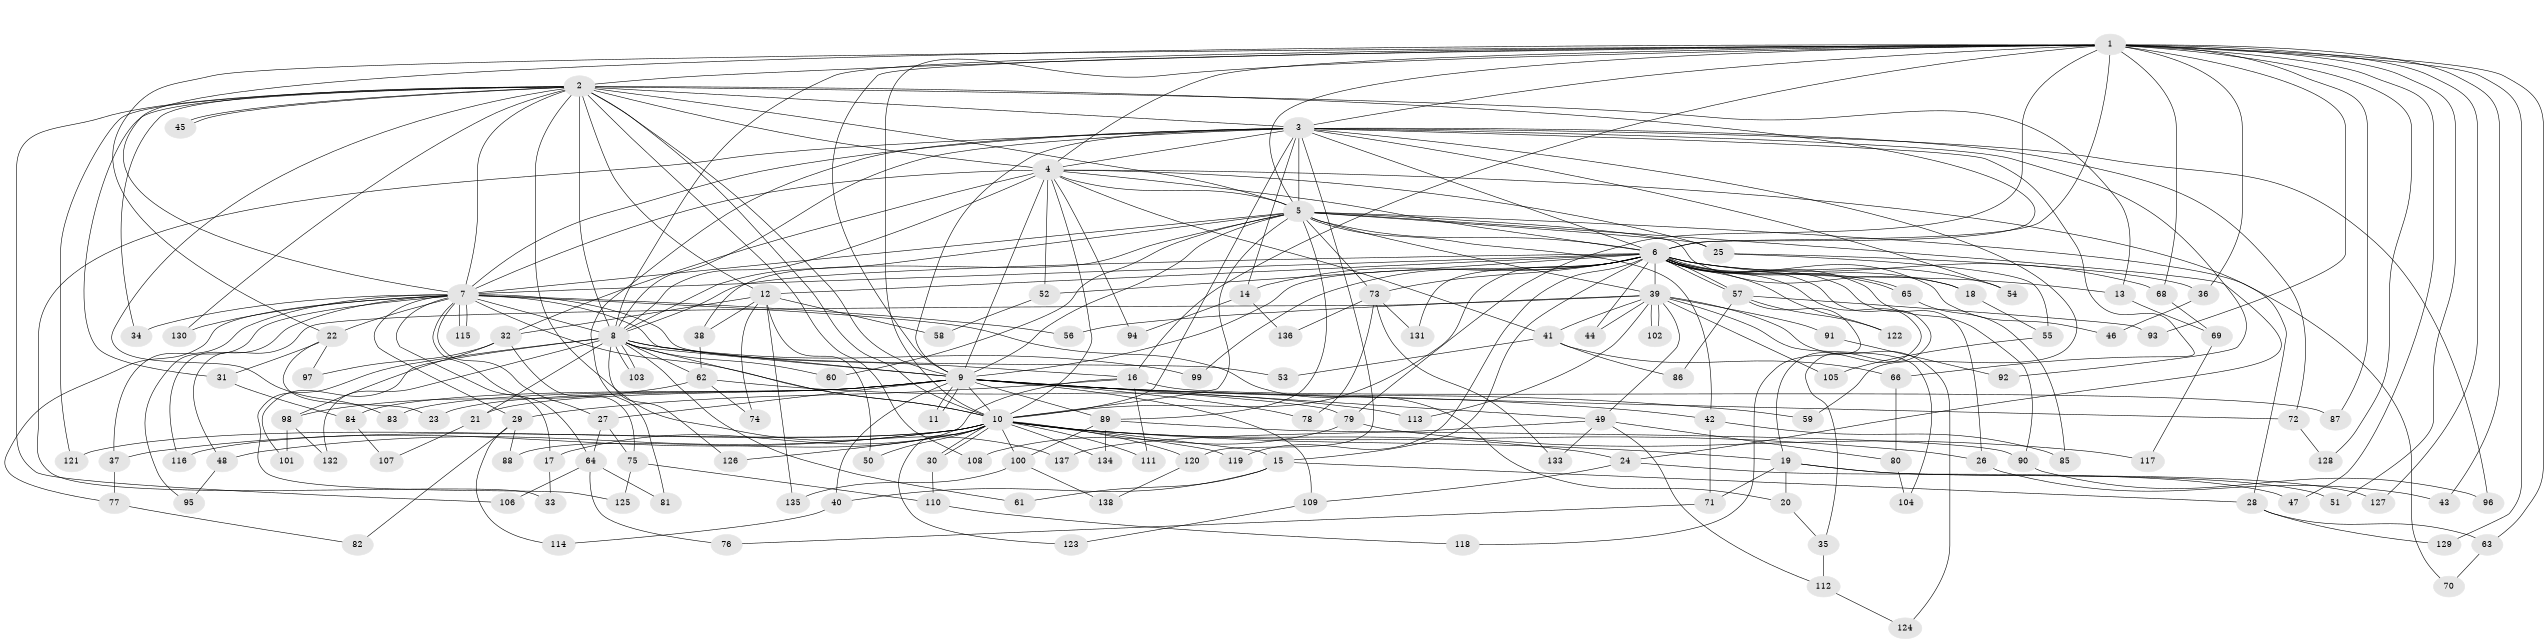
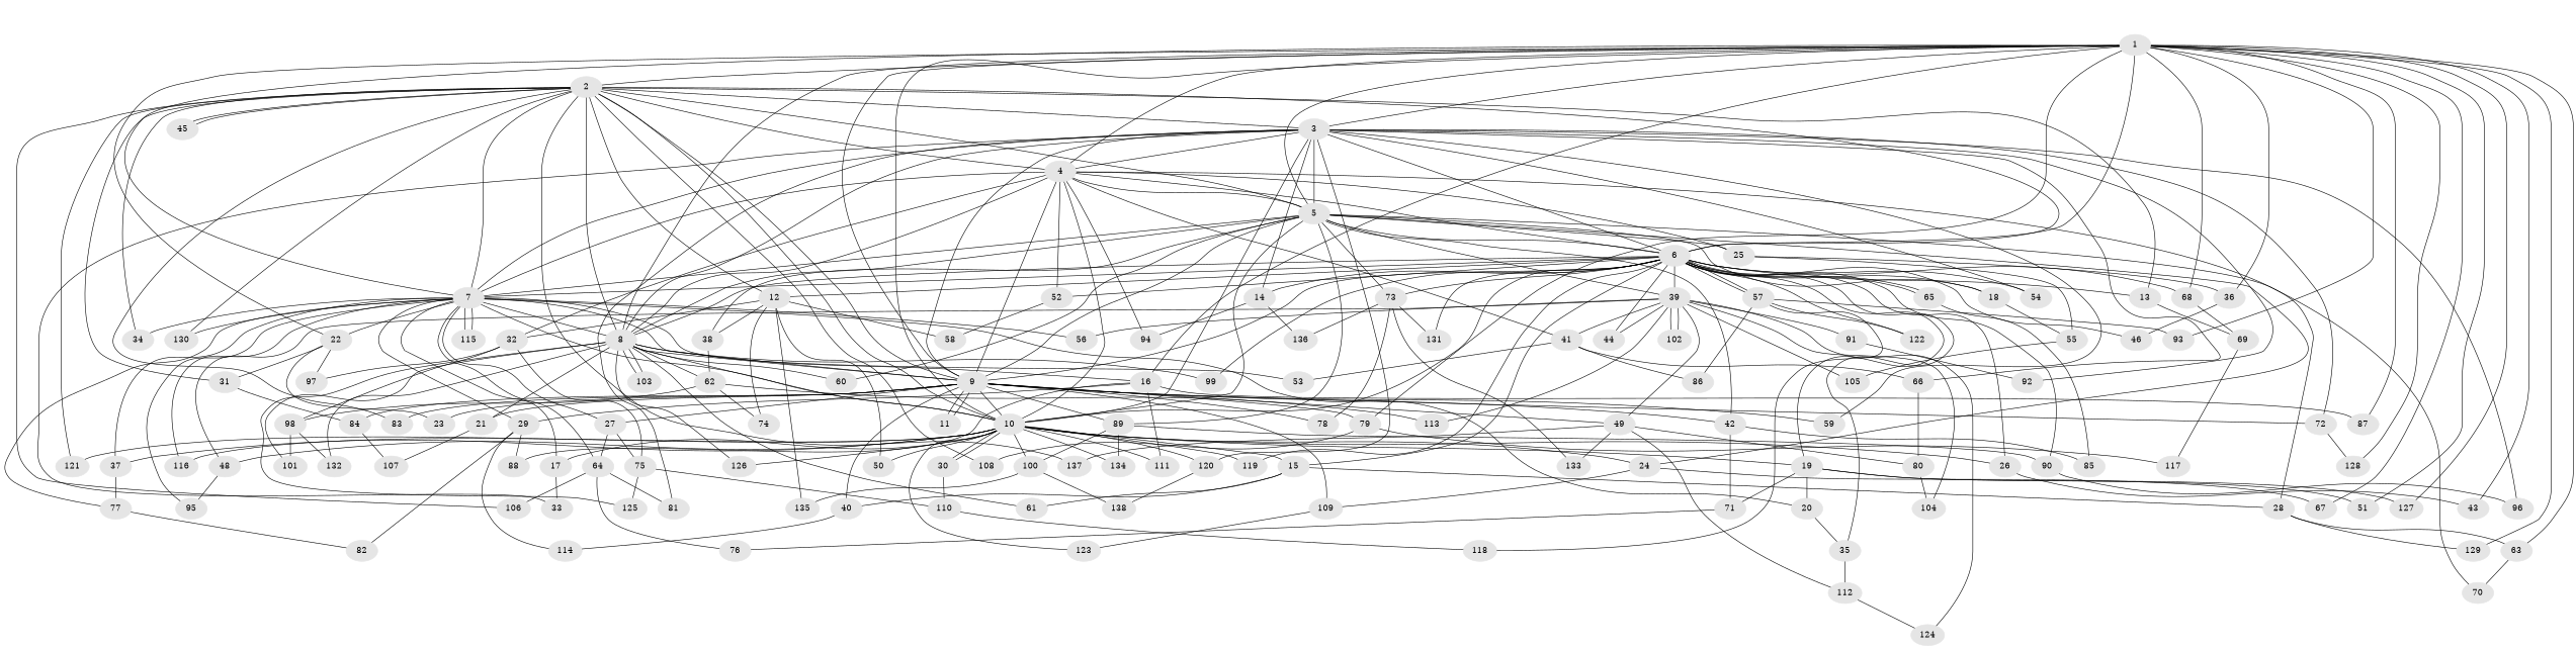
  graph {
    node [color=gray90 style=filled]
    1
    2
    3
    4
    5
    6
    7
    8
    9
    10
    16
    22
    36
    43
-   47
+   47 [label=67]
    51
    63
    68
    79
    87
    93
    127
    128
    129
    12
    13
    31
    34
    45
    83
    106
    108
    121
    130
    137
    14
    33
    54
    59
    66
    72
    81
    92
    96
    120
    25
    28
    32
    41
    52
    94
    18
    24
    38
    39
    42
    60
    70
    73
    89
    15
    19
    26
    35
    44
    46
    57
    65
    90
    99
    119
    122
    131
    17
    20
    27
    29
    37
    53
    56
    64
    77
    95
    115
    116
    21
    61
    62
    101
    103
    125
    126
    132
    11
    23
    40
    49
    78
    84
    109
    30
    48
    50
    100
    111
    123
    134
    88
    97
    69
    117
    58
    74
    135
    136
    80
    138
    55
    75
    98
    86
    91
    102
    104
    105
    113
    124
    71
    85
    133
    112
    118
    82
    114
    76
    107
    110
    1 -- 2
    1 -- 3
    1 -- 4
    1 -- 5
    1 -- 6
    1 -- 7
    1 -- 8
    1 -- 9
    1 -- 10
    1 -- 16
    1 -- 22
    1 -- 36
    1 -- 43
    1 -- 47
    1 -- 51
    1 -- 63
    1 -- 68
    1 -- 79
    1 -- 87
    1 -- 93
    1 -- 127
    1 -- 128
    1 -- 129
    2 -- 3
    2 -- 4
    2 -- 5
    2 -- 6
    2 -- 7
    2 -- 8
    2 -- 9
    2 -- 10
    2 -- 12
    2 -- 13
    2 -- 31
    2 -- 34
    2 -- 45
    2 -- 45
    2 -- 83
    2 -- 106
    2 -- 108
    2 -- 121
    2 -- 130
    2 -- 137
    3 -- 4
    3 -- 5
    3 -- 6
    3 -- 7
    3 -- 8
    3 -- 9
    3 -- 10
    3 -- 14
    3 -- 33
    3 -- 54
    3 -- 59
    3 -- 66
    3 -- 72
    3 -- 81
    3 -- 92
    3 -- 96
    3 -- 120
    4 -- 5
    4 -- 6
    4 -- 7
    4 -- 8
    4 -- 9
    4 -- 10
    4 -- 25
    4 -- 28
    4 -- 32
    4 -- 41
    4 -- 52
    4 -- 94
    5 -- 6
    5 -- 7
    5 -- 8
    5 -- 9
    5 -- 10
    5 -- 25
    5 -- 18
    5 -- 24
    5 -- 38
    5 -- 39
    5 -- 42
    5 -- 60
    5 -- 70
    5 -- 73
    5 -- 89
    6 -- 7
    6 -- 8
    6 -- 9
    6 -- 10
    6 -- 68
    6 -- 12
    6 -- 13
    6 -- 14
    6 -- 54
    6 -- 52
    6 -- 18
    6 -- 39
    6 -- 73
    6 -- 15
    6 -- 19
    6 -- 26
    6 -- 35
    6 -- 44
    6 -- 46
    6 -- 57
    6 -- 57
    6 -- 65
    6 -- 65
    6 -- 90
    6 -- 99
    6 -- 119
    6 -- 122
    6 -- 131
    7 -- 8
    7 -- 9
    7 -- 10
    7 -- 22
    7 -- 34
    7 -- 130
    7 -- 17
    7 -- 20
    7 -- 27
    7 -- 29
    7 -- 37
    7 -- 53
    7 -- 56
    7 -- 64
    7 -- 77
    7 -- 95
    7 -- 115
    7 -- 115
    7 -- 116
    8 -- 9
    8 -- 10
    8 -- 16
    8 -- 60
    8 -- 99
    8 -- 21
    8 -- 61
    8 -- 62
    8 -- 101
    8 -- 103
    8 -- 103
    8 -- 125
    8 -- 126
    8 -- 132
    9 -- 10
    9 -- 79
    9 -- 83
    9 -- 59
    9 -- 72
    9 -- 42
    9 -- 89
    9 -- 27
    9 -- 21
    9 -- 11
    9 -- 11
    9 -- 23
    9 -- 40
    9 -- 49
    9 -- 78
    9 -- 84
    9 -- 109
    10 -- 121
    10 -- 120
    10 -- 24
    10 -- 15
    10 -- 19
    10 -- 26
    10 -- 119
    10 -- 17
    10 -- 37
    10 -- 116
    10 -- 126
    10 -- 30
    10 -- 30
    10 -- 48
    10 -- 50
    10 -- 100
    10 -- 111
    10 -- 123
    10 -- 134
    16 -- 87
    16 -- 29
    16 -- 111
    16 -- 88
    22 -- 31
    22 -- 23
    22 -- 97
    36 -- 46
    63 -- 70
    68 -- 69
    79 -- 108
    79 -- 117
    12 -- 32
    12 -- 38
    12 -- 50
    12 -- 58
    12 -- 74
    12 -- 135
    13 -- 69
    31 -- 84
    14 -- 94
    14 -- 136
    66 -- 80
    72 -- 128
    120 -- 138
    25 -- 36
    25 -- 55
    28 -- 63
    28 -- 129
    32 -- 97
    32 -- 75
    32 -- 98
    41 -- 66
    41 -- 53
    41 -- 86
    52 -- 58
    18 -- 55
    24 -- 47
    24 -- 109
    38 -- 62
    39 -- 41
    39 -- 44
    39 -- 56
    39 -- 49
    39 -- 48
    39 -- 91
    39 -- 102
    39 -- 102
    39 -- 104
    39 -- 105
    39 -- 113
    39 -- 124
    42 -- 71
    42 -- 85
    73 -- 131
    73 -- 78
    73 -- 136
    73 -- 133
    89 -- 90
    89 -- 100
    89 -- 134
    15 -- 28
    15 -- 61
    15 -- 40
    19 -- 51
    19 -- 127
    19 -- 20
    19 -- 71
    26 -- 43
    35 -- 112
    57 -- 93
    57 -- 122
    57 -- 86
    57 -- 118
    65 -- 85
    90 -- 96
    17 -- 33
    20 -- 35
    27 -- 64
    27 -- 75
    29 -- 88
    29 -- 82
    29 -- 114
    37 -- 77
    64 -- 106
    64 -- 81
    64 -- 76
    77 -- 82
    21 -- 107
    62 -- 74
    62 -- 98
    62 -- 113
    40 -- 114
    49 -- 137
    49 -- 80
    49 -- 133
    49 -- 112
    84 -- 107
    109 -- 123
    30 -- 110
    48 -- 95
    100 -- 135
    100 -- 138
    69 -- 117
    80 -- 104
    55 -- 105
    75 -- 125
    75 -- 110
    98 -- 101
    98 -- 132
    91 -- 92
    71 -- 76
    112 -- 124
    110 -- 118
  }
